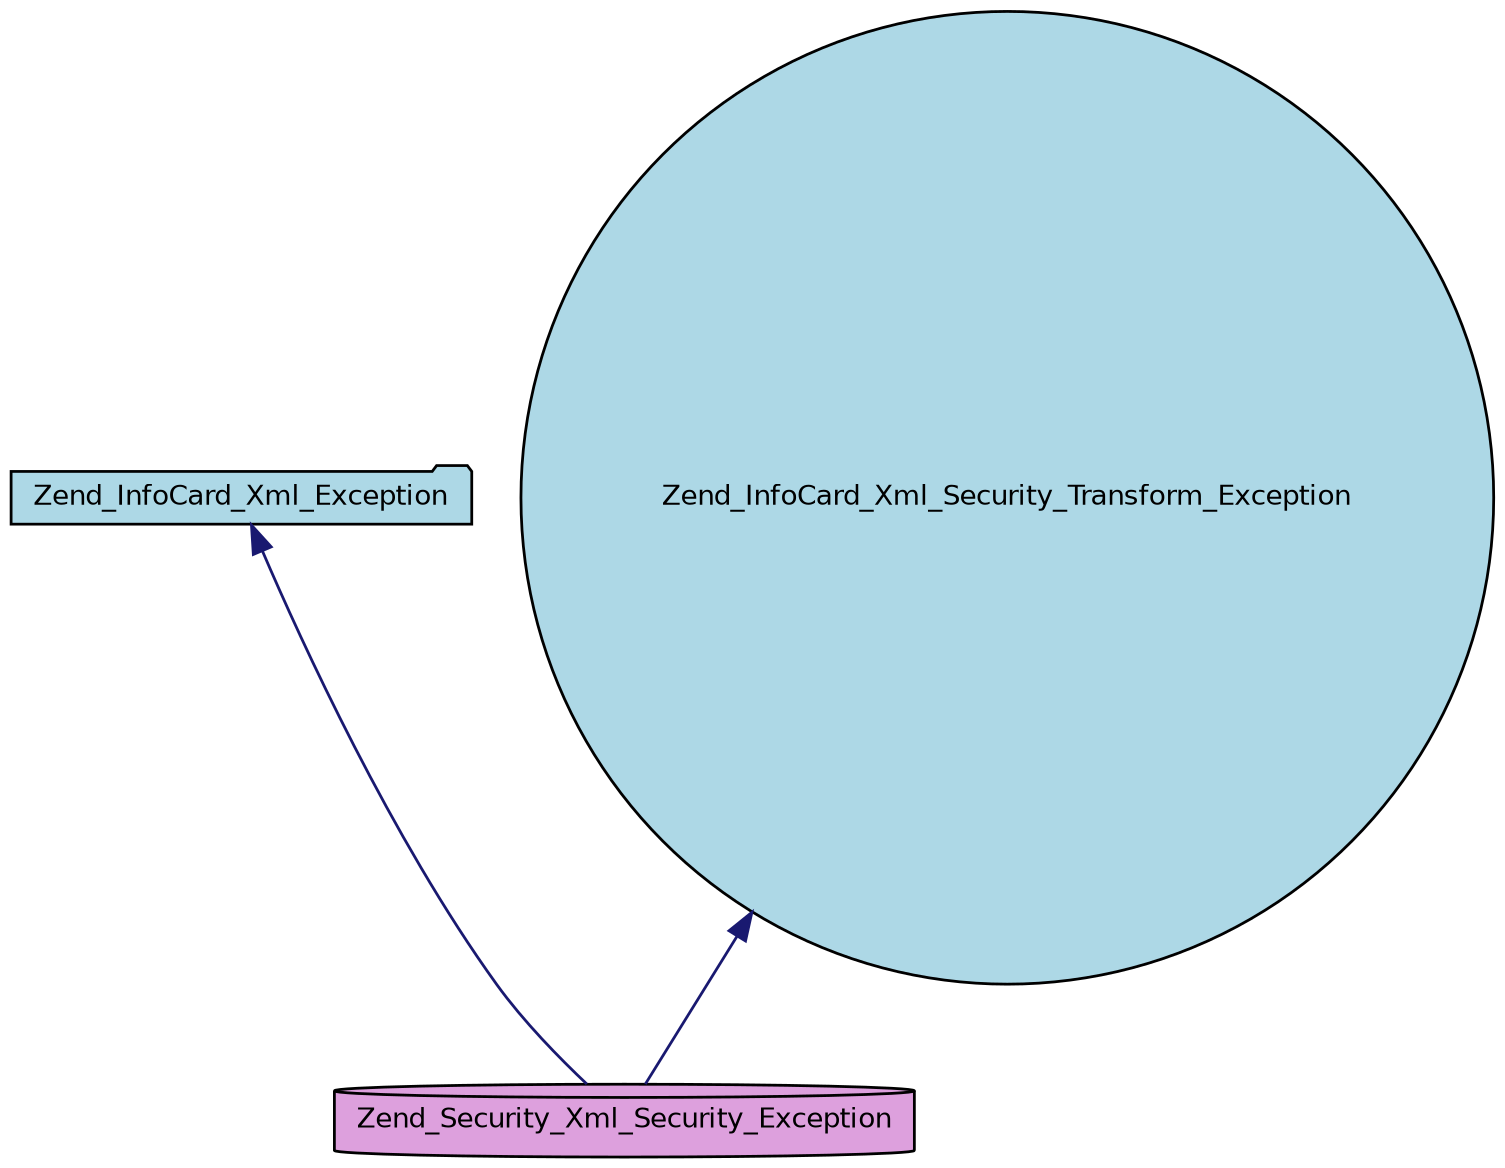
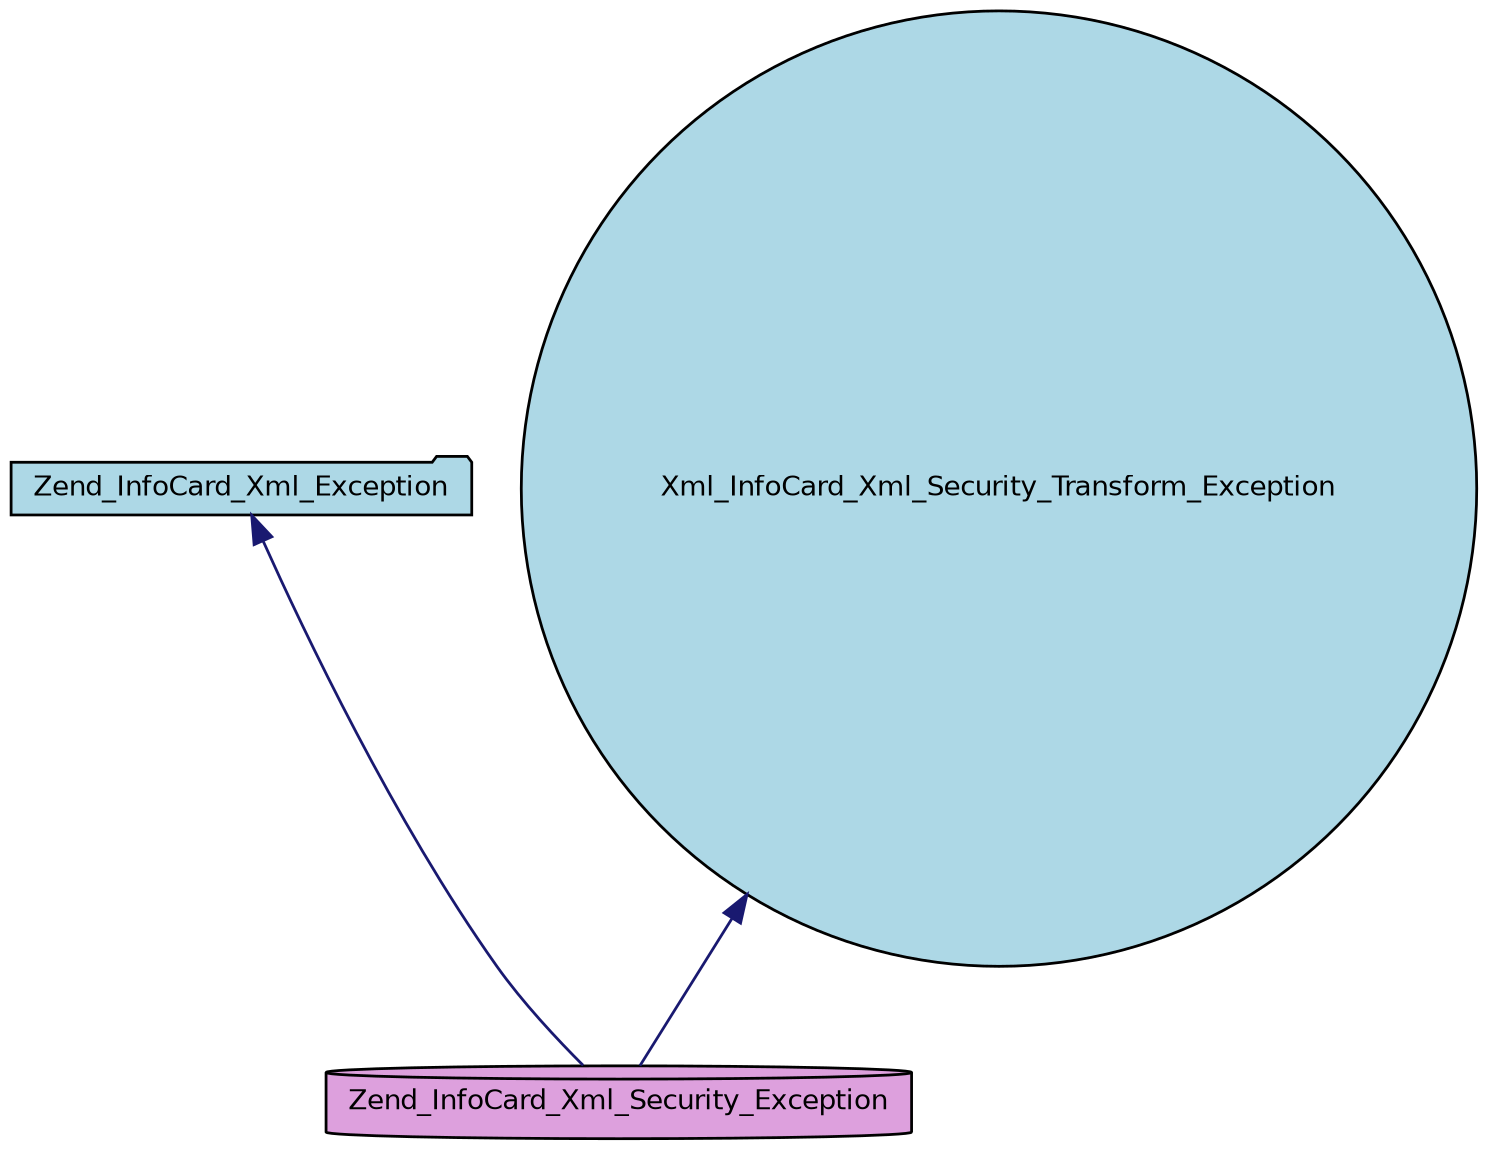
  digraph {
    node [color=black fillcolor=lightblue fontname=Helvetica fontsize=10 style=filled]
    edge [color=midnightblue dir=back fontname=Helvetica fontsize=10 labelfontname=Helvetica labelfontsize=10 style=solid]
    n1 [fontcolor=black height=0.2 label=Zend_InfoCard_Xml_Exception shape=folder width=0.4]
-   n2 [fillcolor=plum height=0.2 label=Zend_Security_Xml_Security_Exception shape=cylinder width=0.4]
-   n3 [height=0.2 label=Zend_InfoCard_Xml_Security_Transform_Exception shape=circle width=0.4]
+   n2 [fillcolor=plum height=0.2 label=Zend_InfoCard_Xml_Security_Exception shape=cylinder width=0.4]
+   n3 [height=0.2 label=Xml_InfoCard_Xml_Security_Transform_Exception shape=circle width=0.4]
    n1 -> n2
    n3 -> n2
  }
